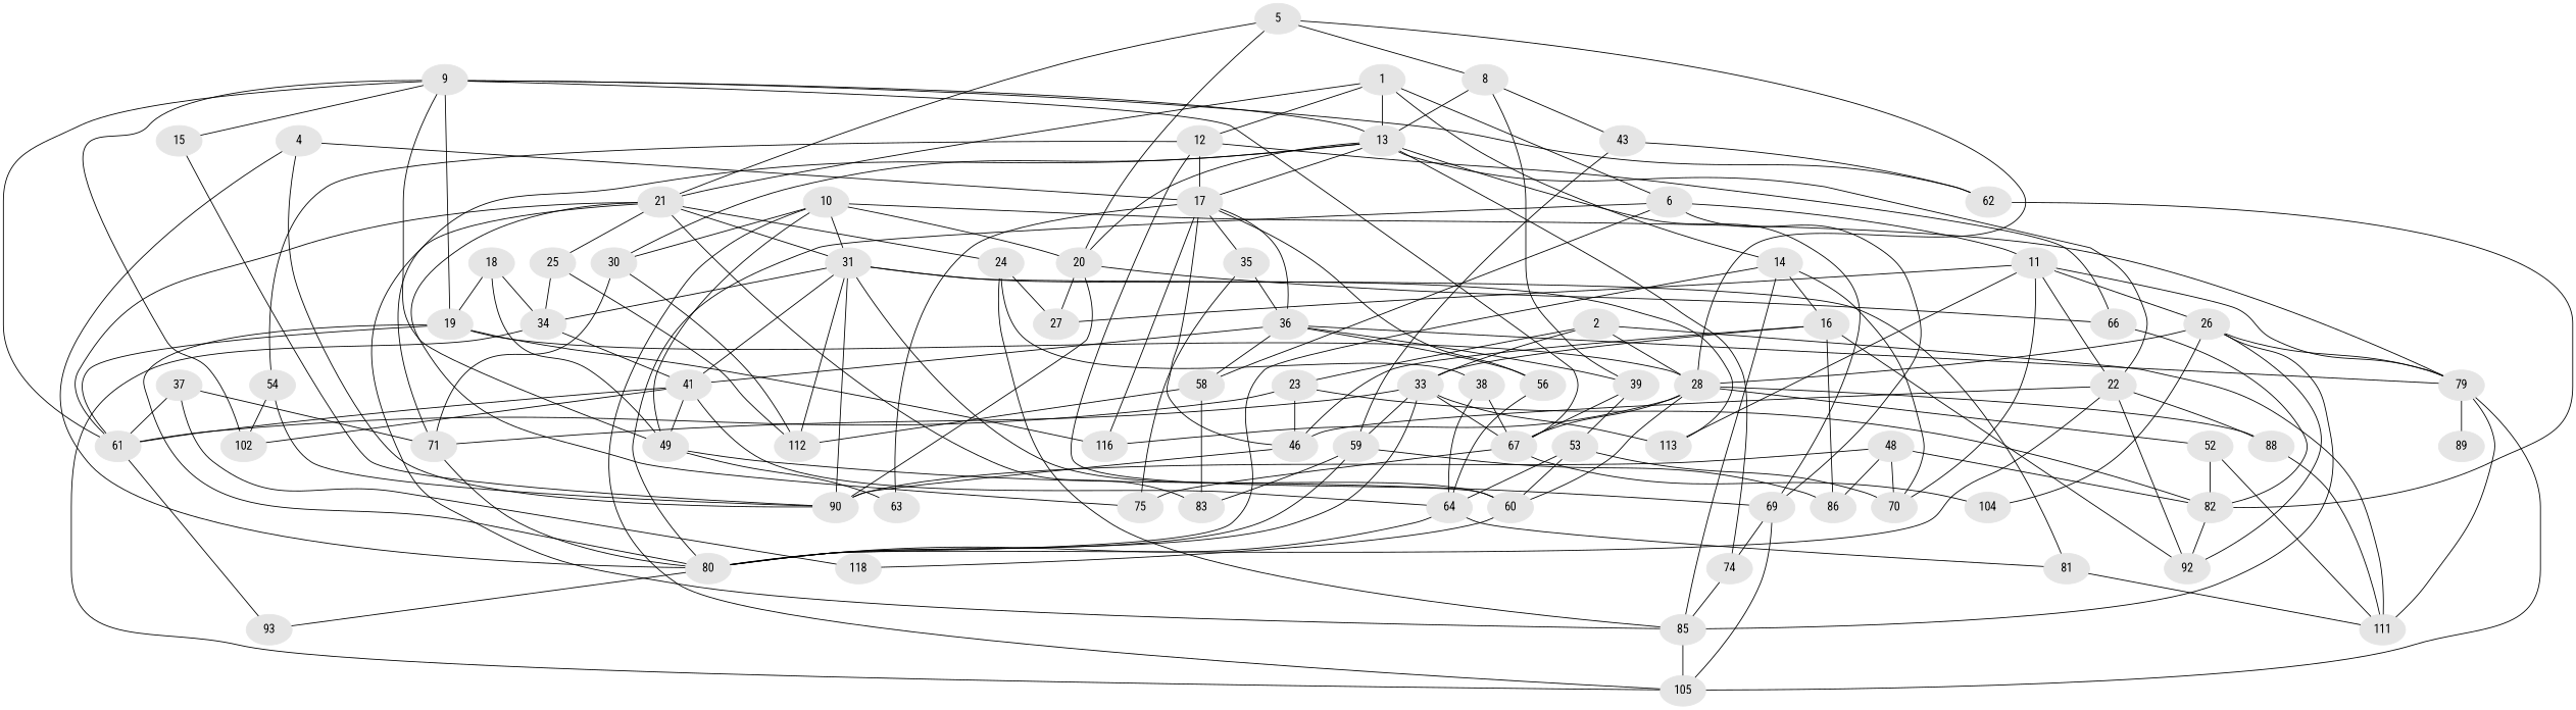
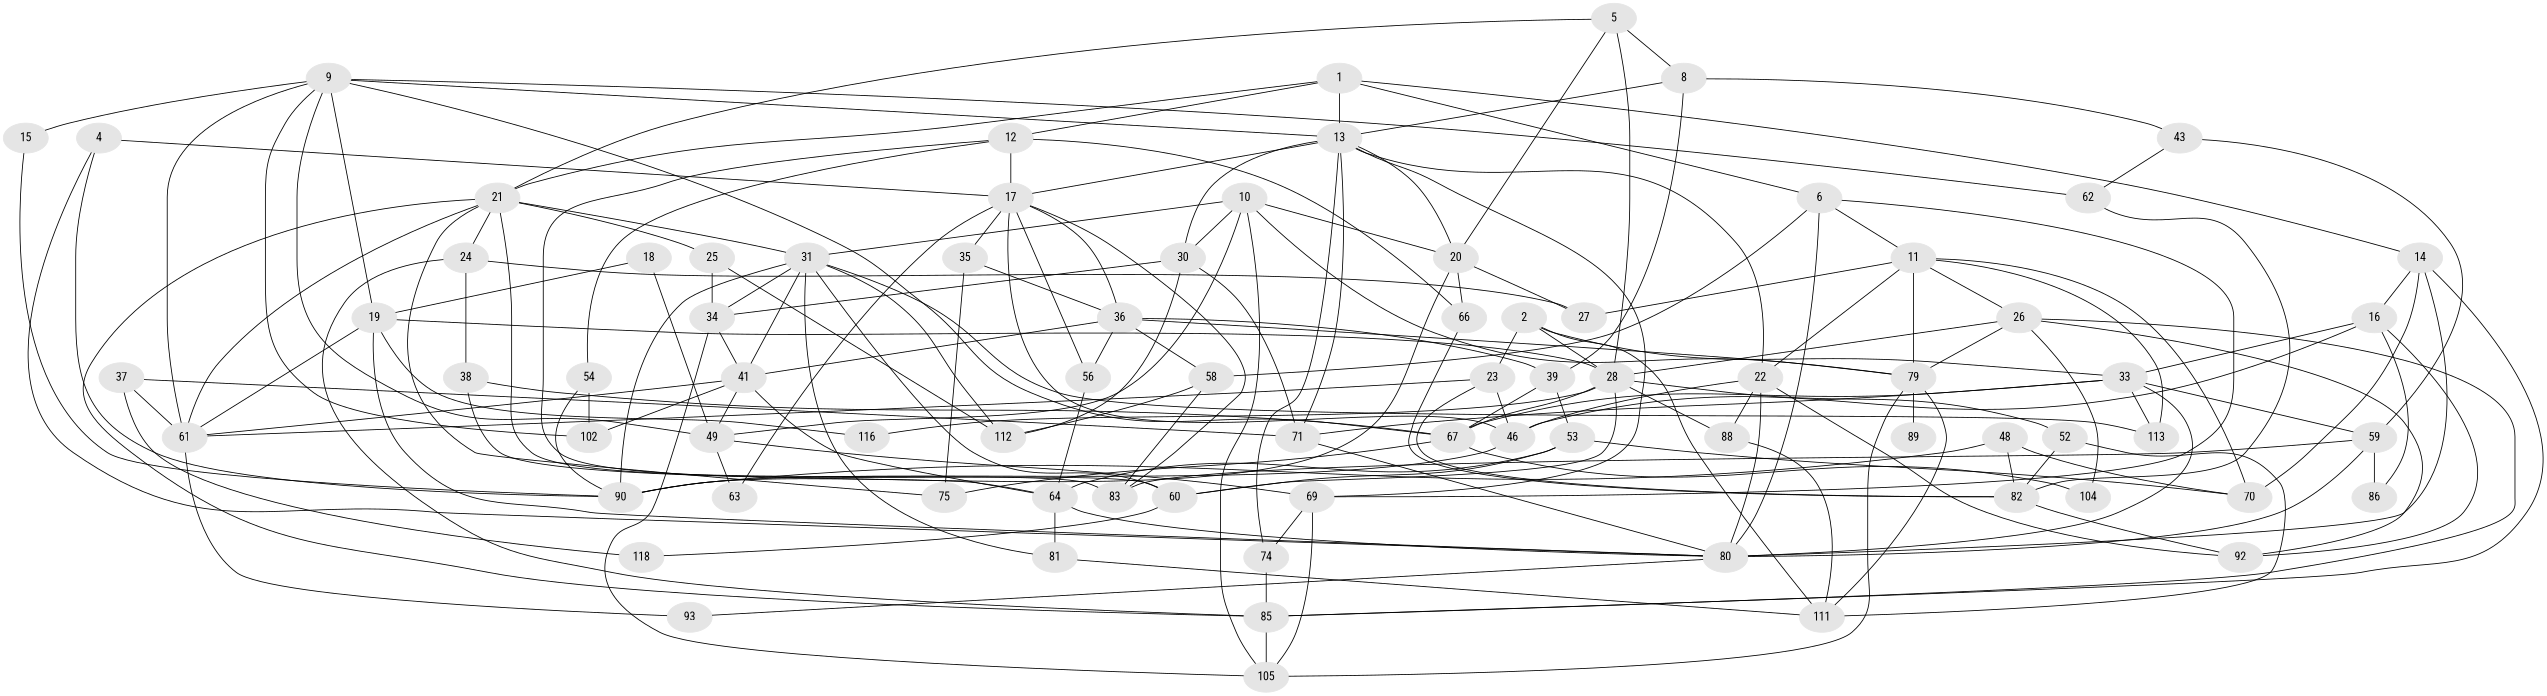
  graph {
    fontname="Roboto Condensed"
    node [color=gray90 fontname="Roboto Condensed" style=filled]
    edge [fontname="Roboto Condensed"]
    1 [super="+72"]
    6 [super="+40"]
    12
    13 [super="+50"]
    14 [super="+103"]
    21 [super="+84"]
    69 [super="+108"]
    80 [super="+107"]
    11 [super="+42"]
    58
    17 [super="+101"]
    54
    60 [super="+109"]
    66
    20 [super="+45"]
    30 [super="+96"]
    22 [super="+76"]
    71
    74
    70 [super="+110"]
    16
    85 [super="+98"]
    61 [super="+73"]
    31 [super="+78"]
    24 [super="+29"]
    25
    75
    83
    2 [super="+44"]
    23
    28 [super="+65"]
    33 [super="+87"]
    111
    46 [super="+55"]
    82 [super="+99"]
    67
    116
    88
    52
    113
    59
    34 [super="+114"]
    105 [super="+115"]
    41 [super="+68"]
    35
    36 [super="+51"]
    56
    63
    4
    90 [super="+117"]
    93
    5 [super="+7"]
    8
    39 [super="+77"]
    43
    27
    79 [super="+91"]
    26 [super="+94"]
    112
    53
    62
    9 [super="+95"]
    15
    19 [super="+47"]
    49 [super="+57"]
    102
    104
    10
    81
    89 [super="+106"]
    92
    118
    86
    64 [super="+97"]
    18 [super="+100"]
    38
    37
    48
    1 -- 6
    1 -- 12
    1 -- 13 [weight=2]
    1 -- 14
    1 -- 21
    6 -- 69
    6 -- 80
    6 -- 11
    6 -- 58
    12 -- 17
    12 -- 54
    12 -- 60
    12 -- 66
    13 -- 69
    13 -- 17
    13 -- 20
    13 -- 30
    13 -- 22
    13 -- 71
    13 -- 74
    14 -- 80
    14 -- 70
    14 -- 16
    14 -- 85
    21 -- 85
    21 -- 61
    21 -- 31
    21 -- 24
    21 -- 25
    21 -- 75
    21 -- 83
    69 -- 74
    69 -- 105
    80 -- 93
    11 -- 22
    11 -- 70
    11 -- 113
    11 -- 27
    11 -- 79
    11 -- 26
    58 -- 83
    58 -- 112
    17 -- 46
-   17 -- 116
+   17 -- 83
    17 -- 35
    17 -- 36
    17 -- 56
    17 -- 63
    54 -- 90
    54 -- 102
    60 -- 118
    66 -- 82
    20 -- 66
    20 -- 90
    20 -- 27
    30 -- 71
    30 -- 112
    22 -- 80
    22 -- 46
    22 -- 88
    22 -- 92
    71 -- 80
    74 -- 85
    16 -- 33
    16 -- 46
    16 -- 92
    16 -- 86
    85 -- 105
    61 -- 93
    31 -- 60
    31 -- 113
    31 -- 34
    31 -- 41
    31 -- 90
    31 -- 112
    31 -- 81
    24 -- 85
    24 -- 27
    24 -- 38
    25 -- 34
    25 -- 112
    2 -- 23
    2 -- 28
    2 -- 33
    2 -- 111
    23 -- 61 [weight=2]
    23 -- 46
    23 -- 82
    28 -- 60
    28 -- 67
    28 -- 116
    28 -- 88
    28 -- 52
    33 -- 80
    33 -- 71
    33 -- 67
    33 -- 113
    33 -- 59
    46 -- 90
    82 -- 92
    67 -- 75
    67 -- 104
    88 -- 111
    52 -- 111
    52 -- 82
    59 -- 80
    59 -- 83
    59 -- 86
    34 -- 105
    34 -- 41
    41 -- 61
    41 -- 49
    41 -- 102
    41 -- 64
    35 -- 75
    35 -- 36
    36 -- 58
    36 -- 41
    36 -- 56
    36 -- 39
    36 -- 79
    56 -- 64
    4 -- 80
    4 -- 17 [weight=2]
    4 -- 90
    5 -- 21
    5 -- 20
    5 -- 28
    5 -- 8
    8 -- 13
    8 -- 39
    8 -- 43
    39 -- 67
    39 -- 53
    43 -- 59
    43 -- 62
    79 -- 111
    79 -- 105
    79 -- 89 [weight=2]
    26 -- 85
    26 -- 28
    26 -- 79
    26 -- 104
    26 -- 92
    53 -- 60
    53 -- 70
    53 -- 64
    62 -- 82
    9 -- 13 [weight=2]
    9 -- 61
    9 -- 67
    9 -- 62
    9 -- 15
    9 -- 19
    9 -- 49
    9 -- 102
    15 -- 90
    19 -- 80
    19 -- 61
    19 -- 28
    19 -- 116
    49 -- 69
    49 -- 63
    10 -- 20
    10 -- 30
    10 -- 31
    10 -- 105
    10 -- 79
    10 -- 49
    81 -- 111
    64 -- 80
    64 -- 81
-   18 -- 34
+   30 -- 34
    18 -- 19
    18 -- 49
    38 -- 67
    38 -- 64
    37 -- 71
    37 -- 61
    37 -- 118
    48 -- 70
    48 -- 82
    48 -- 90
-   48 -- 86
  }
